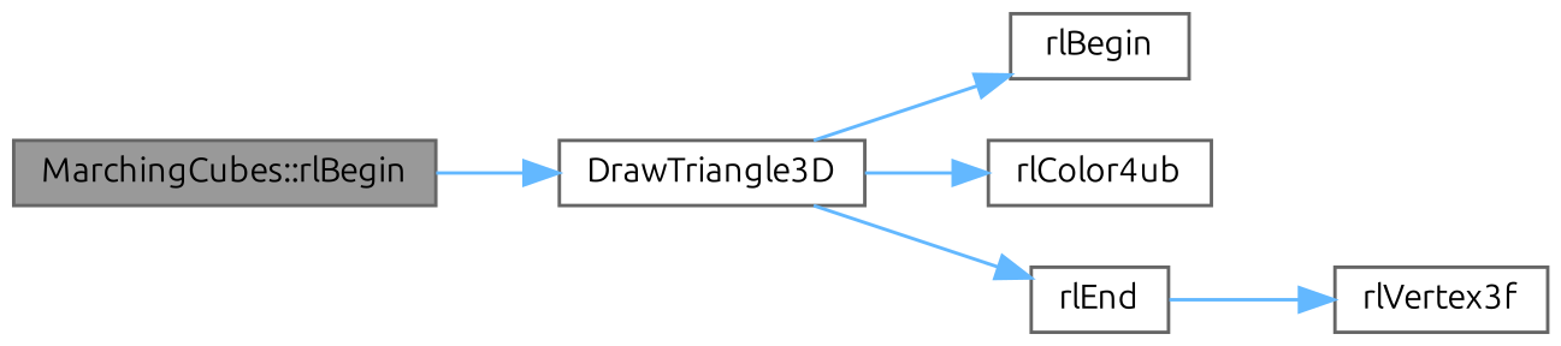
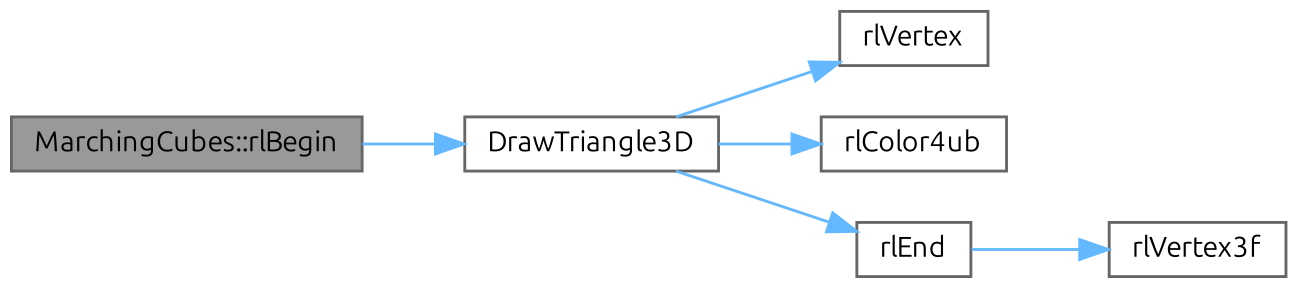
  digraph {
    fontname=Ubuntu
    rankdir=LR
    node [color=grey40 fillcolor=white fontname=Ubuntu fontsize=10 shape=box style=filled]
    edge [color=steelblue1 fontname=Ubuntu fontsize=10 labelfontname=Helvetica labelfontsize=10 style=solid]
    n1 [color=gray40 fillcolor=grey60 fontcolor=black height=0.2 label="MarchingCubes::rlBegin" width=0.4]
    n2 [height=0.2 label=DrawTriangle3D width=0.4]
-   n3 [height=0.2 label=rlBegin width=0.4]
+   n3 [height=0.2 label=rlVertex width=0.4]
    n4 [height=0.2 label=rlColor4ub width=0.4]
    n5 [height=0.2 label=rlEnd width=0.4]
    n6 [height=0.2 label=rlVertex3f width=0.4]
    n1 -> n2
    n2 -> n3
    n2 -> n4
    n2 -> n5
    n5 -> n6
  }
